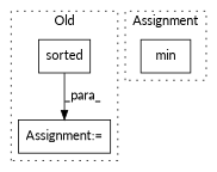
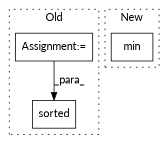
  digraph {
    fontname=Lato
    node [a=32 shape=box fontname=Lato]
    n1 [l="7,1" label=sorted s="3861,3903"]
    n2 [a=7 l=1 label="Assignment:=" s=3860]
    n3 [l="4,1" label=min s="4040,4080"]
    subgraph cluster_1 {
      label=Old
      style=dotted
      n1
      n2
    }
    subgraph cluster_2 {
-     label=Assignment
+     label=New
      style=dotted
      n3
    }
-   n1 -> n2 [label=_para_ fontname=Lato]
+   n2 -> n1 [label=_para_ fontname=Lato]
  }
